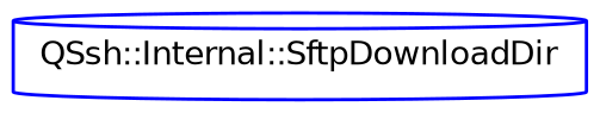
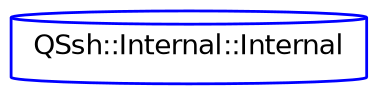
  digraph {
    rankdir=TB
-   n1 [color=blue fillcolor=white fontname=Helvetica fontsize=10 height=0.2 label="QSsh::Internal::SftpDownloadDir" shape=cylinder style=filled width=0.4]
+   n1 [color=blue fillcolor=white fontname=Helvetica fontsize=10 height=0.2 label="QSsh::Internal::Internal" shape=cylinder style=filled width=0.4]
  }
